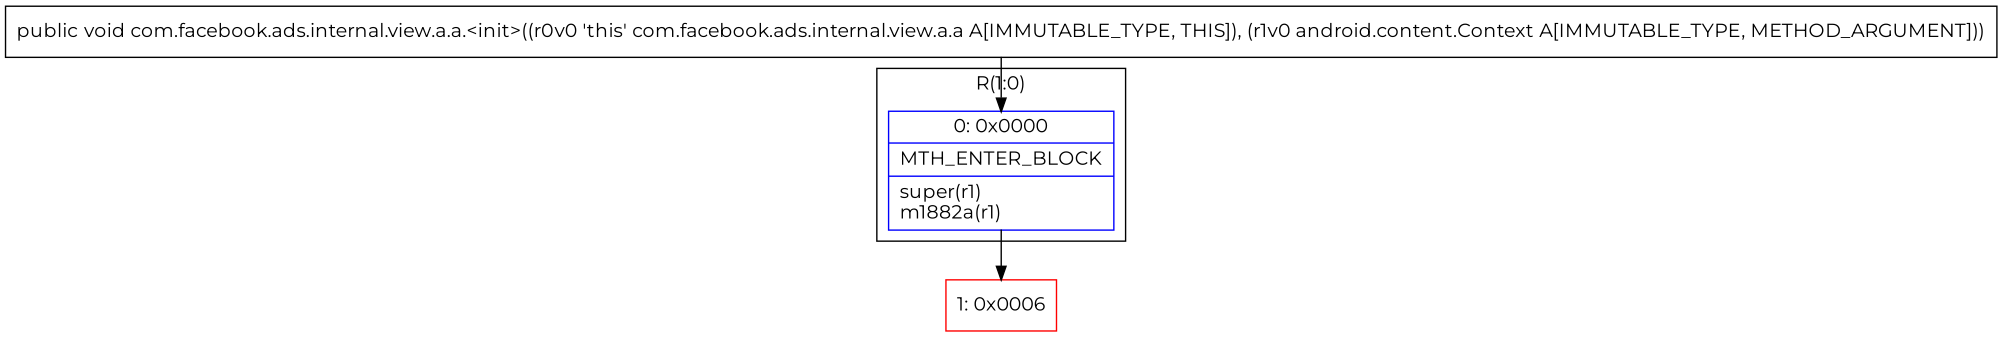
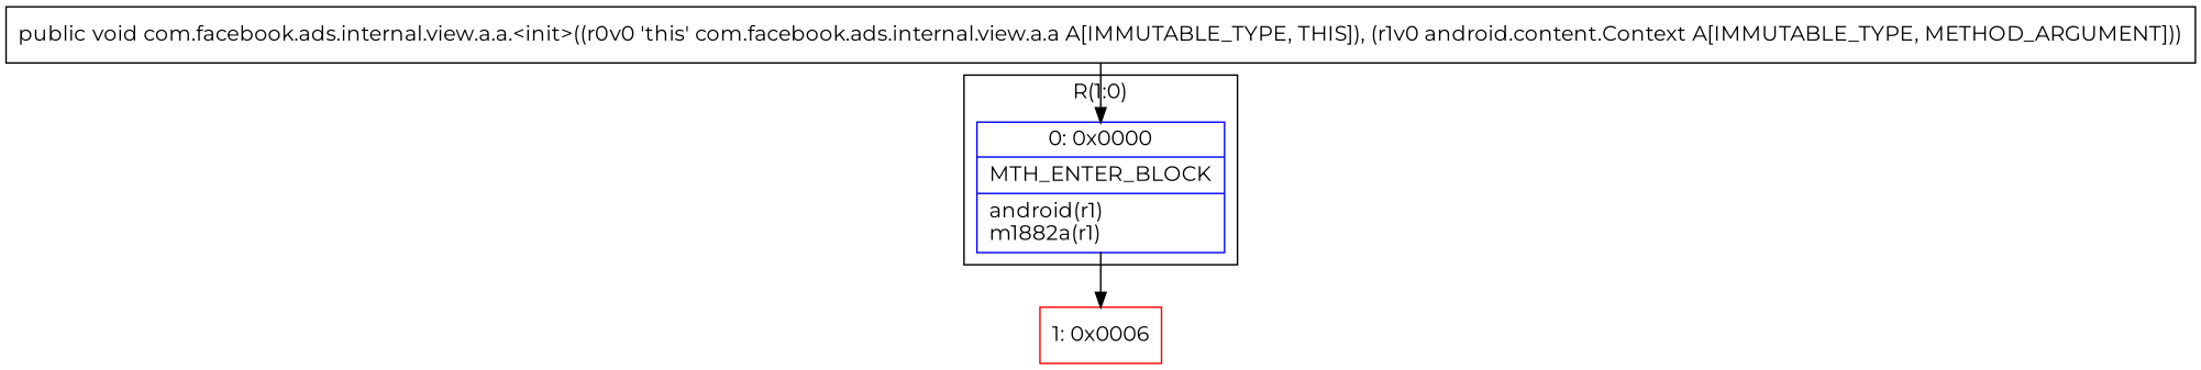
  digraph {
    fontname=Montserrat
    node [shape=record fontname=Montserrat]
    edge [fontname=Montserrat]
-   n1 [color=blue label="{0\:\ 0x0000|MTH_ENTER_BLOCK\l|super(r1)\lm1882a(r1)\l}"]
+   n1 [color=blue label="{0\:\ 0x0000|MTH_ENTER_BLOCK\l|android(r1)\lm1882a(r1)\l}"]
    n2 [color=red label="{1\:\ 0x0006}"]
    n3 [label="{public void com.facebook.ads.internal.view.a.a.\<init\>((r0v0 'this' com.facebook.ads.internal.view.a.a A[IMMUTABLE_TYPE, THIS]), (r1v0 android.content.Context A[IMMUTABLE_TYPE, METHOD_ARGUMENT])) }"]
    subgraph cluster_1 {
      label="R(1:0)"
      n1
    }
    n1 -> n2
    n3 -> n1
  }
